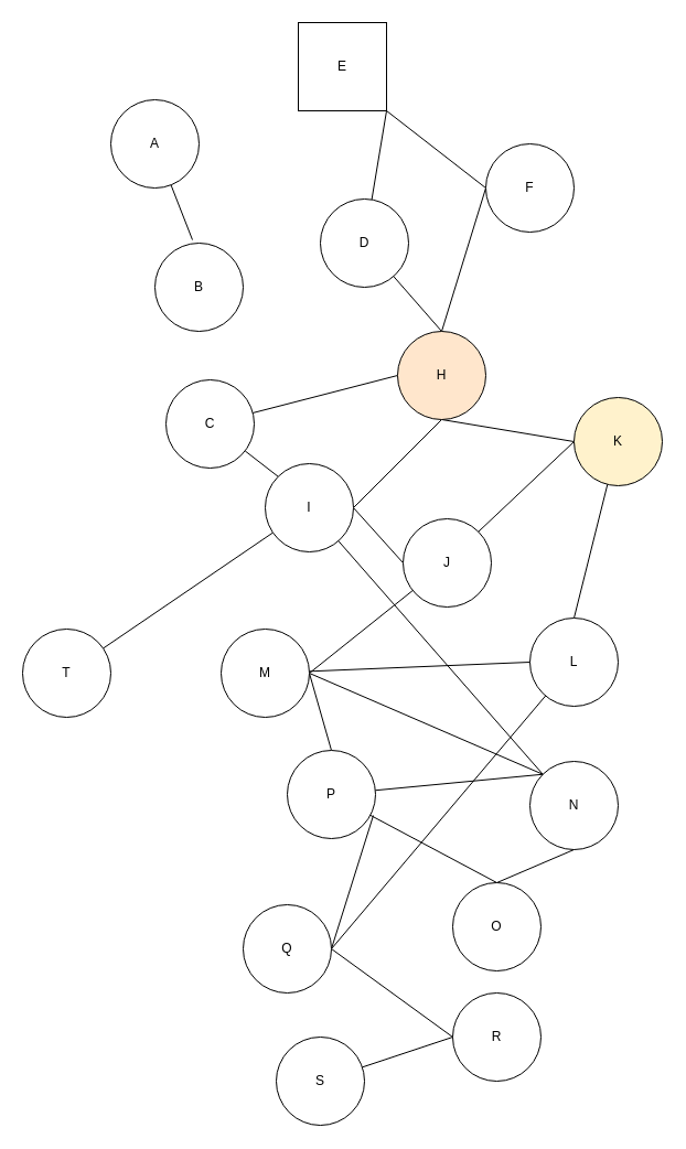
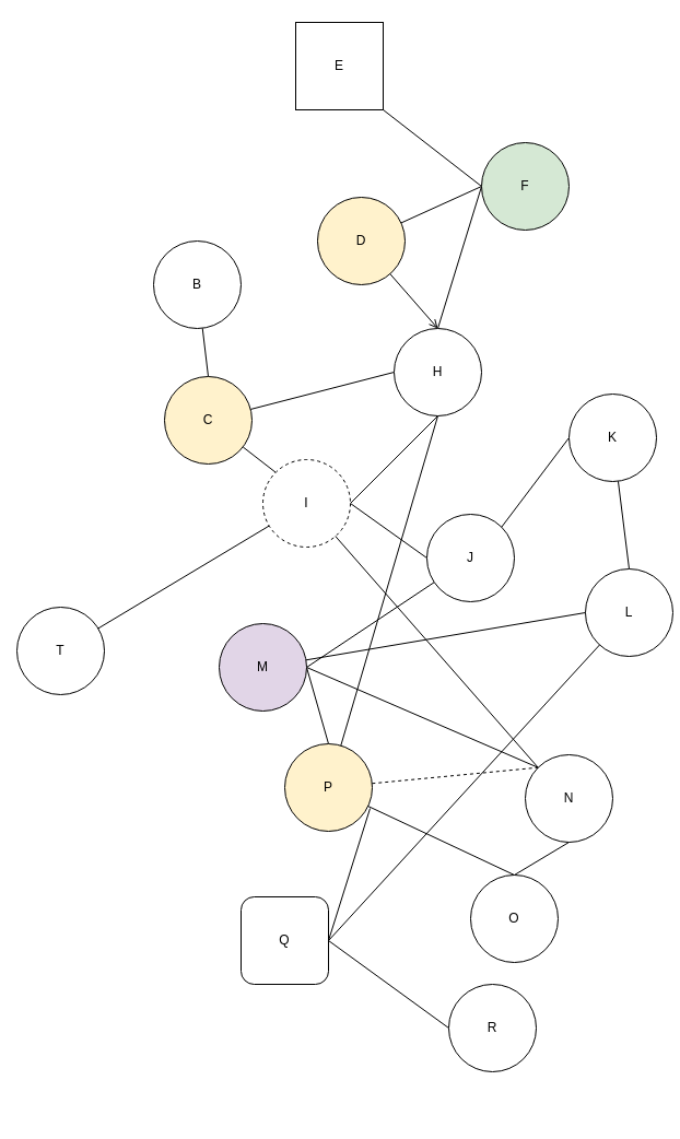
  <mxCell id="0" />
  <mxCell id="1" parent="0" />
- <mxCell id="2" style="edgeStyle=none;rounded=0;orthogonalLoop=1;jettySize=auto;html=1;entryX=0.425;entryY=-0.037;entryDx=0;entryDy=0;entryPerimeter=0;endArrow=none;endFill=0;" edge="1" parent="1" source="3" target="5"><mxGeometry relative="1" as="geometry" /></mxCell>
- <mxCell id="3" value="A" style="ellipse;whiteSpace=wrap;html=1;aspect=fixed;" vertex="1" parent="1"><mxGeometry x="100" y="90" width="80" height="80" as="geometry" /></mxCell>
+ <mxCell id="4" style="edgeStyle=none;rounded=0;orthogonalLoop=1;jettySize=auto;html=1;entryX=0.5;entryY=0;entryDx=0;entryDy=0;endArrow=none;endFill=0;" edge="1" parent="1" source="5" target="8"><mxGeometry relative="1" as="geometry" /></mxCell>
  <mxCell id="5" value="B" style="ellipse;whiteSpace=wrap;html=1;aspect=fixed;" vertex="1" parent="1"><mxGeometry x="140" y="220" width="80" height="80" as="geometry" /></mxCell>
  <mxCell id="6" style="edgeStyle=none;rounded=0;orthogonalLoop=1;jettySize=auto;html=1;entryX=0;entryY=0;entryDx=0;entryDy=0;endArrow=none;endFill=0;" edge="1" parent="1" source="8" target="22"><mxGeometry relative="1" as="geometry" /></mxCell>
  <mxCell id="7" style="edgeStyle=none;rounded=0;orthogonalLoop=1;jettySize=auto;html=1;entryX=0;entryY=0.5;entryDx=0;entryDy=0;endArrow=none;endFill=0;" edge="1" parent="1" source="8" target="19"><mxGeometry relative="1" as="geometry" /></mxCell>
- <mxCell id="8" value="C" style="ellipse;whiteSpace=wrap;html=1;aspect=fixed;" vertex="1" parent="1"><mxGeometry x="150" y="344" width="80" height="80" as="geometry" /></mxCell>
- <mxCell id="9" style="edgeStyle=none;rounded=0;orthogonalLoop=1;jettySize=auto;html=1;entryX=1;entryY=1;entryDx=0;entryDy=0;endArrow=none;endFill=0;" edge="1" parent="1" source="12" target="13"><mxGeometry relative="1" as="geometry" /></mxCell>
- <mxCell id="11" style="edgeStyle=none;rounded=0;orthogonalLoop=1;jettySize=auto;html=1;entryX=0.5;entryY=0;entryDx=0;entryDy=0;endArrow=none;endFill=0;" edge="1" parent="1" source="12" target="19"><mxGeometry relative="1" as="geometry" /></mxCell>
- <mxCell id="12" value="D" style="ellipse;whiteSpace=wrap;html=1;aspect=fixed;" vertex="1" parent="1"><mxGeometry x="290" y="180" width="80" height="80" as="geometry" /></mxCell>
+ <mxCell id="8" value="C" style="ellipse;whiteSpace=wrap;html=1;aspect=fixed;fillColor=#fff2cc;" vertex="1" parent="1"><mxGeometry x="150" y="344" width="80" height="80" as="geometry" /></mxCell>
+ <mxCell id="10" style="edgeStyle=none;rounded=0;orthogonalLoop=1;jettySize=auto;html=1;entryX=0;entryY=0.5;entryDx=0;entryDy=0;endArrow=none;endFill=0;" edge="1" parent="1" source="12" target="16"><mxGeometry relative="1" as="geometry" /></mxCell>
+ <mxCell id="11" style="edgeStyle=none;rounded=0;orthogonalLoop=1;jettySize=auto;html=1;entryX=0.5;entryY=0;entryDx=0;entryDy=0;endArrow=open;endFill=0;" edge="1" parent="1" source="12" target="19"><mxGeometry relative="1" as="geometry" /></mxCell>
+ <mxCell id="12" value="D" style="ellipse;whiteSpace=wrap;html=1;aspect=fixed;fillColor=#fff2cc;" vertex="1" parent="1"><mxGeometry x="290" y="180" width="80" height="80" as="geometry" /></mxCell>
  <mxCell id="13" value="E" style="whiteSpace=wrap;html=1;aspect=fixed;rounded=0;" vertex="1" parent="1"><mxGeometry x="270" y="20" width="80" height="80" as="geometry" /></mxCell>
  <mxCell id="14" style="edgeStyle=none;rounded=0;orthogonalLoop=1;jettySize=auto;html=1;entryX=1;entryY=1;entryDx=0;entryDy=0;endArrow=none;endFill=0;exitX=0;exitY=0.5;exitDx=0;exitDy=0;" edge="1" parent="1" source="16" target="13"><mxGeometry relative="1" as="geometry" /></mxCell>
  <mxCell id="15" style="edgeStyle=none;rounded=0;orthogonalLoop=1;jettySize=auto;html=1;entryX=0.5;entryY=0;entryDx=0;entryDy=0;endArrow=none;endFill=0;exitX=0;exitY=0.5;exitDx=0;exitDy=0;" edge="1" parent="1" source="16" target="19"><mxGeometry relative="1" as="geometry" /></mxCell>
- <mxCell id="16" value="F" style="ellipse;whiteSpace=wrap;html=1;aspect=fixed;" vertex="1" parent="1"><mxGeometry x="440" y="130" width="80" height="80" as="geometry" /></mxCell>
+ <mxCell id="16" value="F" style="ellipse;whiteSpace=wrap;html=1;aspect=fixed;fillColor=#d5e8d4;" vertex="1" parent="1"><mxGeometry x="440" y="130" width="80" height="80" as="geometry" /></mxCell>
  <mxCell id="17" style="edgeStyle=none;rounded=0;orthogonalLoop=1;jettySize=auto;html=1;entryX=1;entryY=0.5;entryDx=0;entryDy=0;endArrow=none;endFill=0;exitX=0.5;exitY=1;exitDx=0;exitDy=0;" edge="1" parent="1" source="19" target="22"><mxGeometry relative="1" as="geometry" /></mxCell>
- <mxCell id="18" style="edgeStyle=none;rounded=0;orthogonalLoop=1;jettySize=auto;html=1;entryX=0;entryY=0.5;entryDx=0;entryDy=0;endArrow=none;endFill=0;exitX=0.5;exitY=1;exitDx=0;exitDy=0;" edge="1" parent="1" source="19" target="27"><mxGeometry relative="1" as="geometry" /></mxCell>
- <mxCell id="19" value="H" style="ellipse;whiteSpace=wrap;html=1;aspect=fixed;fillColor=#ffe6cc;" vertex="1" parent="1"><mxGeometry x="360" y="300" width="80" height="80" as="geometry" /></mxCell>
+ <mxCell id="18" style="edgeStyle=none;rounded=0;orthogonalLoop=1;jettySize=auto;html=1;endArrow=none;endFill=0;exitX=0.5;exitY=1;exitDx=0;exitDy=0;" edge="1" parent="1" source="19" target="39"><mxGeometry relative="1" as="geometry" /></mxCell>
+ <mxCell id="19" value="H" style="ellipse;whiteSpace=wrap;html=1;aspect=fixed;" vertex="1" parent="1"><mxGeometry x="360" y="300" width="80" height="80" as="geometry" /></mxCell>
  <mxCell id="20" style="edgeStyle=none;rounded=0;orthogonalLoop=1;jettySize=auto;html=1;entryX=0;entryY=0.5;entryDx=0;entryDy=0;endArrow=none;endFill=0;exitX=1;exitY=0.5;exitDx=0;exitDy=0;" edge="1" parent="1" source="22" target="24"><mxGeometry relative="1" as="geometry" /></mxCell>
  <mxCell id="21" style="edgeStyle=none;rounded=0;orthogonalLoop=1;jettySize=auto;html=1;endArrow=none;endFill=0;" edge="1" parent="1" source="22" target="47"><mxGeometry relative="1" as="geometry" /></mxCell>
- <mxCell id="22" value="I" style="ellipse;whiteSpace=wrap;html=1;aspect=fixed;" vertex="1" parent="1"><mxGeometry x="240" y="420" width="80" height="80" as="geometry" /></mxCell>
+ <mxCell id="22" value="I" style="ellipse;whiteSpace=wrap;html=1;aspect=fixed;dashed=1;" vertex="1" parent="1"><mxGeometry x="240" y="420" width="80" height="80" as="geometry" /></mxCell>
  <mxCell id="23" style="edgeStyle=none;rounded=0;orthogonalLoop=1;jettySize=auto;html=1;entryX=1;entryY=0.5;entryDx=0;entryDy=0;endArrow=none;endFill=0;" edge="1" parent="1" source="24" target="32"><mxGeometry relative="1" as="geometry" /></mxCell>
- <mxCell id="24" value="J" style="ellipse;whiteSpace=wrap;html=1;aspect=fixed;" vertex="1" parent="1"><mxGeometry x="365" y="470" width="80" height="80" as="geometry" /></mxCell>
+ <mxCell id="24" value="J" style="ellipse;whiteSpace=wrap;html=1;aspect=fixed;" vertex="1" parent="1"><mxGeometry x="390" y="470" width="80" height="80" as="geometry" /></mxCell>
  <mxCell id="25" style="edgeStyle=none;rounded=0;orthogonalLoop=1;jettySize=auto;html=1;entryX=1;entryY=0;entryDx=0;entryDy=0;endArrow=none;endFill=0;exitX=0;exitY=0.5;exitDx=0;exitDy=0;" edge="1" parent="1" source="27" target="24"><mxGeometry relative="1" as="geometry" /></mxCell>
  <mxCell id="26" style="edgeStyle=none;rounded=0;orthogonalLoop=1;jettySize=auto;html=1;entryX=0.5;entryY=0;entryDx=0;entryDy=0;endArrow=none;endFill=0;" edge="1" parent="1" source="27" target="28"><mxGeometry relative="1" as="geometry" /></mxCell>
- <mxCell id="27" value="K" style="ellipse;whiteSpace=wrap;html=1;aspect=fixed;fillColor=#fff2cc;" vertex="1" parent="1"><mxGeometry x="520" y="360" width="80" height="80" as="geometry" /></mxCell>
- <mxCell id="28" value="L" style="ellipse;whiteSpace=wrap;html=1;aspect=fixed;" vertex="1" parent="1"><mxGeometry x="480" y="560" width="80" height="80" as="geometry" /></mxCell>
+ <mxCell id="27" value="K" style="ellipse;whiteSpace=wrap;html=1;aspect=fixed;" vertex="1" parent="1"><mxGeometry x="520" y="360" width="80" height="80" as="geometry" /></mxCell>
+ <mxCell id="28" value="L" style="ellipse;whiteSpace=wrap;html=1;aspect=fixed;" vertex="1" parent="1"><mxGeometry x="535" y="520" width="80" height="80" as="geometry" /></mxCell>
  <mxCell id="29" style="edgeStyle=none;rounded=0;orthogonalLoop=1;jettySize=auto;html=1;entryX=0.5;entryY=0;entryDx=0;entryDy=0;endArrow=none;endFill=0;exitX=1;exitY=0.5;exitDx=0;exitDy=0;" edge="1" parent="1" source="32" target="39"><mxGeometry relative="1" as="geometry" /></mxCell>
  <mxCell id="30" style="edgeStyle=none;rounded=0;orthogonalLoop=1;jettySize=auto;html=1;entryX=0;entryY=0.5;entryDx=0;entryDy=0;endArrow=none;endFill=0;" edge="1" parent="1" source="32" target="28"><mxGeometry relative="1" as="geometry" /></mxCell>
  <mxCell id="31" style="edgeStyle=none;rounded=0;orthogonalLoop=1;jettySize=auto;html=1;entryX=0;entryY=0;entryDx=0;entryDy=0;endArrow=none;endFill=0;exitX=1;exitY=0.5;exitDx=0;exitDy=0;" edge="1" parent="1" source="32" target="34"><mxGeometry relative="1" as="geometry" /></mxCell>
- <mxCell id="32" value="M" style="ellipse;whiteSpace=wrap;html=1;aspect=fixed;" vertex="1" parent="1"><mxGeometry x="200" y="570" width="80" height="80" as="geometry" /></mxCell>
+ <mxCell id="32" value="M" style="ellipse;whiteSpace=wrap;html=1;aspect=fixed;fillColor=#e1d5e7;" vertex="1" parent="1"><mxGeometry x="200" y="570" width="80" height="80" as="geometry" /></mxCell>
  <mxCell id="33" value="" style="edgeStyle=none;rounded=0;orthogonalLoop=1;jettySize=auto;html=1;endArrow=none;endFill=0;exitX=0;exitY=0;exitDx=0;exitDy=0;" edge="1" parent="1" source="34" target="22"><mxGeometry relative="1" as="geometry" /></mxCell>
  <mxCell id="34" value="N" style="ellipse;whiteSpace=wrap;html=1;aspect=fixed;" vertex="1" parent="1"><mxGeometry x="480" y="690" width="80" height="80" as="geometry" /></mxCell>
  <mxCell id="35" style="edgeStyle=none;rounded=0;orthogonalLoop=1;jettySize=auto;html=1;entryX=0.5;entryY=1;entryDx=0;entryDy=0;endArrow=none;endFill=0;exitX=0.5;exitY=0;exitDx=0;exitDy=0;" edge="1" parent="1" source="36" target="34"><mxGeometry relative="1" as="geometry" /></mxCell>
- <mxCell id="36" value="O" style="ellipse;whiteSpace=wrap;html=1;aspect=fixed;" vertex="1" parent="1"><mxGeometry x="410" y="800" width="80" height="80" as="geometry" /></mxCell>
- <mxCell id="37" style="edgeStyle=none;rounded=0;orthogonalLoop=1;jettySize=auto;html=1;entryX=0;entryY=0;entryDx=0;entryDy=0;endArrow=none;endFill=0;" edge="1" parent="1" source="39" target="34"><mxGeometry relative="1" as="geometry" /></mxCell>
+ <mxCell id="36" value="O" style="ellipse;whiteSpace=wrap;html=1;aspect=fixed;" vertex="1" parent="1"><mxGeometry x="430" y="800" width="80" height="80" as="geometry" /></mxCell>
+ <mxCell id="37" style="edgeStyle=none;rounded=0;orthogonalLoop=1;jettySize=auto;html=1;entryX=0;entryY=0;entryDx=0;entryDy=0;endArrow=none;endFill=0;dashed=1;" edge="1" parent="1" source="39" target="34"><mxGeometry relative="1" as="geometry" /></mxCell>
  <mxCell id="38" style="edgeStyle=none;rounded=0;orthogonalLoop=1;jettySize=auto;html=1;entryX=0.5;entryY=0;entryDx=0;entryDy=0;endArrow=none;endFill=0;" edge="1" parent="1" source="39" target="36"><mxGeometry relative="1" as="geometry" /></mxCell>
- <mxCell id="39" value="P" style="ellipse;whiteSpace=wrap;html=1;aspect=fixed;" vertex="1" parent="1"><mxGeometry x="260" y="680" width="80" height="80" as="geometry" /></mxCell>
+ <mxCell id="39" value="P" style="ellipse;whiteSpace=wrap;html=1;aspect=fixed;fillColor=#fff2cc;" vertex="1" parent="1"><mxGeometry x="260" y="680" width="80" height="80" as="geometry" /></mxCell>
  <mxCell id="40" style="edgeStyle=none;rounded=0;orthogonalLoop=1;jettySize=auto;html=1;exitX=1;exitY=0.5;exitDx=0;exitDy=0;entryX=0.975;entryY=0.738;entryDx=0;entryDy=0;entryPerimeter=0;endArrow=none;endFill=0;" edge="1" parent="1" source="43" target="39"><mxGeometry relative="1" as="geometry" /></mxCell>
  <mxCell id="41" style="edgeStyle=none;rounded=0;orthogonalLoop=1;jettySize=auto;html=1;endArrow=none;endFill=0;exitX=1;exitY=0.5;exitDx=0;exitDy=0;" edge="1" parent="1" source="43" target="28"><mxGeometry relative="1" as="geometry" /></mxCell>
  <mxCell id="42" style="edgeStyle=none;rounded=0;orthogonalLoop=1;jettySize=auto;html=1;entryX=0;entryY=0.5;entryDx=0;entryDy=0;endArrow=none;endFill=0;exitX=1;exitY=0.5;exitDx=0;exitDy=0;" edge="1" parent="1" source="43" target="44"><mxGeometry relative="1" as="geometry" /></mxCell>
- <mxCell id="43" value="Q" style="ellipse;whiteSpace=wrap;html=1;aspect=fixed;" vertex="1" parent="1"><mxGeometry x="220" y="820" width="80" height="80" as="geometry" /></mxCell>
+ <mxCell id="43" value="Q" style="whiteSpace=wrap;html=1;aspect=fixed;rounded=1;" vertex="1" parent="1"><mxGeometry x="220" y="820" width="80" height="80" as="geometry" /></mxCell>
  <mxCell id="44" value="R" style="ellipse;whiteSpace=wrap;html=1;aspect=fixed;" vertex="1" parent="1"><mxGeometry x="410" y="900" width="80" height="80" as="geometry" /></mxCell>
- <mxCell id="45" style="edgeStyle=none;rounded=0;orthogonalLoop=1;jettySize=auto;html=1;entryX=0;entryY=0.5;entryDx=0;entryDy=0;endArrow=none;endFill=0;" edge="1" parent="1" source="46" target="44"><mxGeometry relative="1" as="geometry" /></mxCell>
- <mxCell id="46" value="S" style="ellipse;whiteSpace=wrap;html=1;aspect=fixed;" vertex="1" parent="1"><mxGeometry x="250" y="940" width="80" height="80" as="geometry" /></mxCell>
- <mxCell id="47" value="T" style="ellipse;whiteSpace=wrap;html=1;aspect=fixed;" vertex="1" parent="1"><mxGeometry x="20" y="570" width="80" height="80" as="geometry" /></mxCell>
+ <mxCell id="47" value="T" style="ellipse;whiteSpace=wrap;html=1;aspect=fixed;" vertex="1" parent="1"><mxGeometry x="15" y="555" width="80" height="80" as="geometry" /></mxCell>
